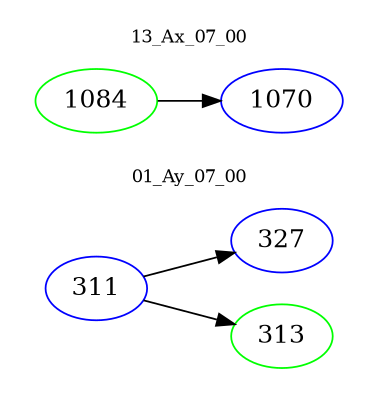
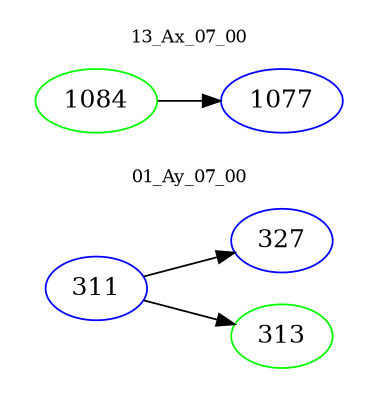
  digraph {
    rankdir=LR
    node [color=blue]
    edge [color=black]
    n1 [color=green label=313]
    n2 [label=311]
    n3 [label=327]
    n4 [color=green label=1084]
-   n5 [label=1070]
+   n5 [label=1077]
    subgraph cluster_1 {
      color=white
      fontsize=10
      label="01_Ay_07_00"
      n1
      n2
      n3
    }
    subgraph cluster_2 {
      color=white
      fontsize=10
      label="13_Ax_07_00"
      n4
      n5
    }
    n2 -> n1
    n2 -> n3
    n4 -> n5
  }
